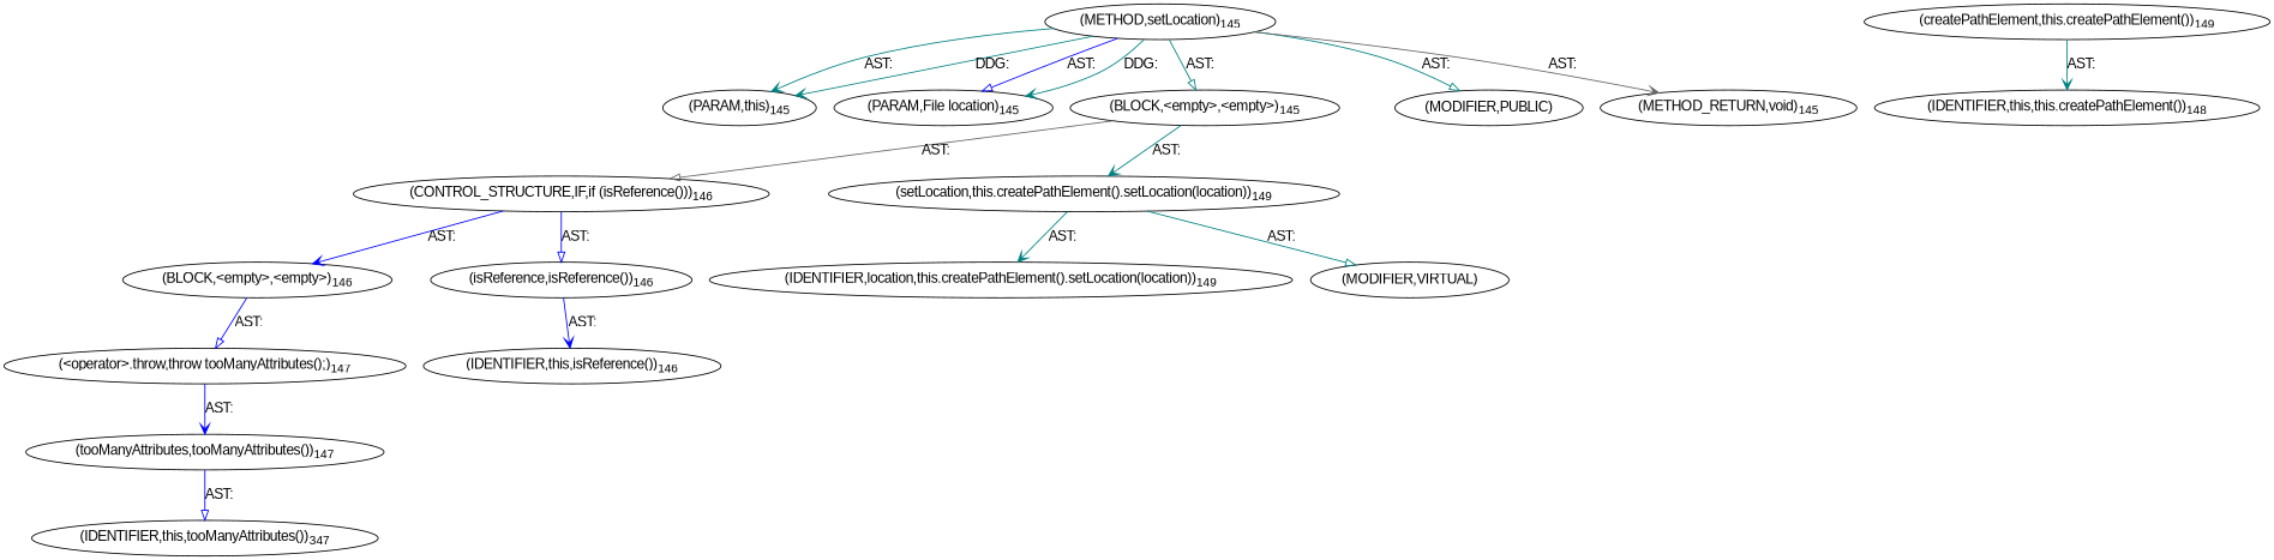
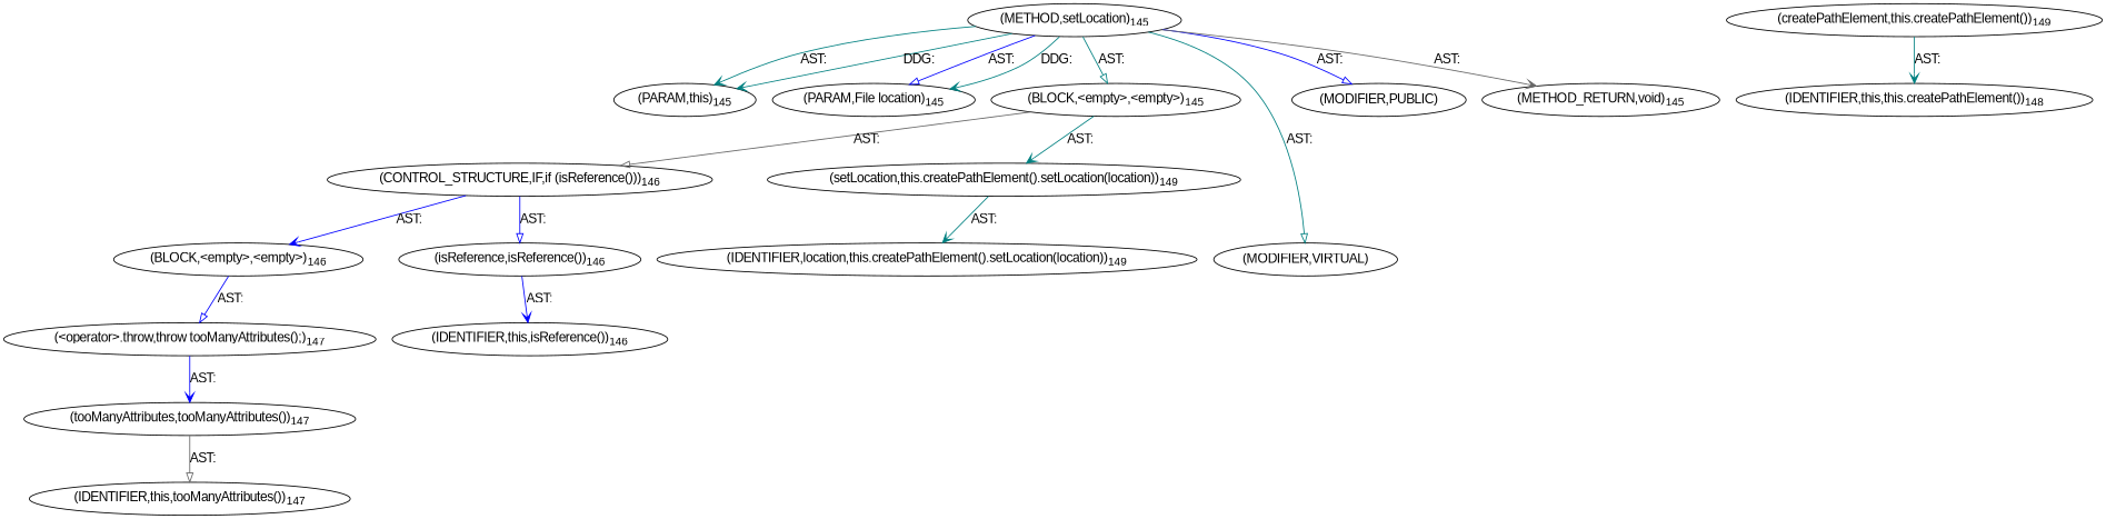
  digraph {
    fontname="Liberation Sans"
    node [fontname="Liberation Sans"]
    edge [arrowhead=vee color=teal fontname="Liberation Sans"]
    n1 [label=<(METHOD,setLocation)<SUB>145</SUB>>]
    n2 [label=<(PARAM,this)<SUB>145</SUB>>]
    n3 [label=<(PARAM,File location)<SUB>145</SUB>>]
    n4 [label=<(BLOCK,&lt;empty&gt;,&lt;empty&gt;)<SUB>145</SUB>>]
    n5 [label=<(MODIFIER,PUBLIC)>]
    n6 [label=<(MODIFIER,VIRTUAL)>]
    n7 [label=<(METHOD_RETURN,void)<SUB>145</SUB>>]
    n8 [label=<(CONTROL_STRUCTURE,IF,if (isReference()))<SUB>146</SUB>>]
    n9 [label=<(setLocation,this.createPathElement().setLocation(location))<SUB>149</SUB>>]
    n10 [label=<(isReference,isReference())<SUB>146</SUB>>]
    n11 [label=<(BLOCK,&lt;empty&gt;,&lt;empty&gt;)<SUB>146</SUB>>]
    n12 [label=<(IDENTIFIER,location,this.createPathElement().setLocation(location))<SUB>149</SUB>>]
    n13 [label=<(IDENTIFIER,this,isReference())<SUB>146</SUB>>]
    n14 [label=<(&lt;operator&gt;.throw,throw tooManyAttributes();)<SUB>147</SUB>>]
    n15 [label=<(tooManyAttributes,tooManyAttributes())<SUB>147</SUB>>]
-   n16 [label=<(IDENTIFIER,this,tooManyAttributes())<SUB>347</SUB>>]
+   n16 [label=<(IDENTIFIER,this,tooManyAttributes())<SUB>147</SUB>>]
    n17 [label=<(createPathElement,this.createPathElement())<SUB>149</SUB>>]
    n18 [label=<(IDENTIFIER,this,this.createPathElement())<SUB>148</SUB>>]
    n1 -> n2 [label="AST: "]
    n1 -> n2 [label="DDG: "]
    n1 -> n3 [arrowhead=onormal color=blue label="AST: "]
    n1 -> n3 [label="DDG: "]
    n1 -> n4 [arrowhead=onormal label="AST: "]
-   n1 -> n5 [arrowhead=onormal label="AST: "]
-   n9 -> n6 [arrowhead=onormal label="AST: "]
+   n1 -> n5 [arrowhead=onormal color=blue label="AST: "]
+   n1 -> n6 [arrowhead=onormal label="AST: "]
    n1 -> n7 [color=gray40 label="AST: "]
    n4 -> n8 [arrowhead=onormal color=gray40 label="AST: "]
    n4 -> n9 [label="AST: "]
    n8 -> n10 [arrowhead=onormal color=blue label="AST: "]
    n8 -> n11 [color=blue label="AST: "]
    n9 -> n12 [label="AST: "]
    n10 -> n13 [color=blue label="AST: "]
    n11 -> n14 [arrowhead=onormal color=blue label="AST: "]
    n14 -> n15 [color=blue label="AST: "]
-   n15 -> n16 [arrowhead=onormal color=blue label="AST: "]
+   n15 -> n16 [arrowhead=onormal color=gray40 label="AST: "]
    n17 -> n18 [label="AST: "]
  }
